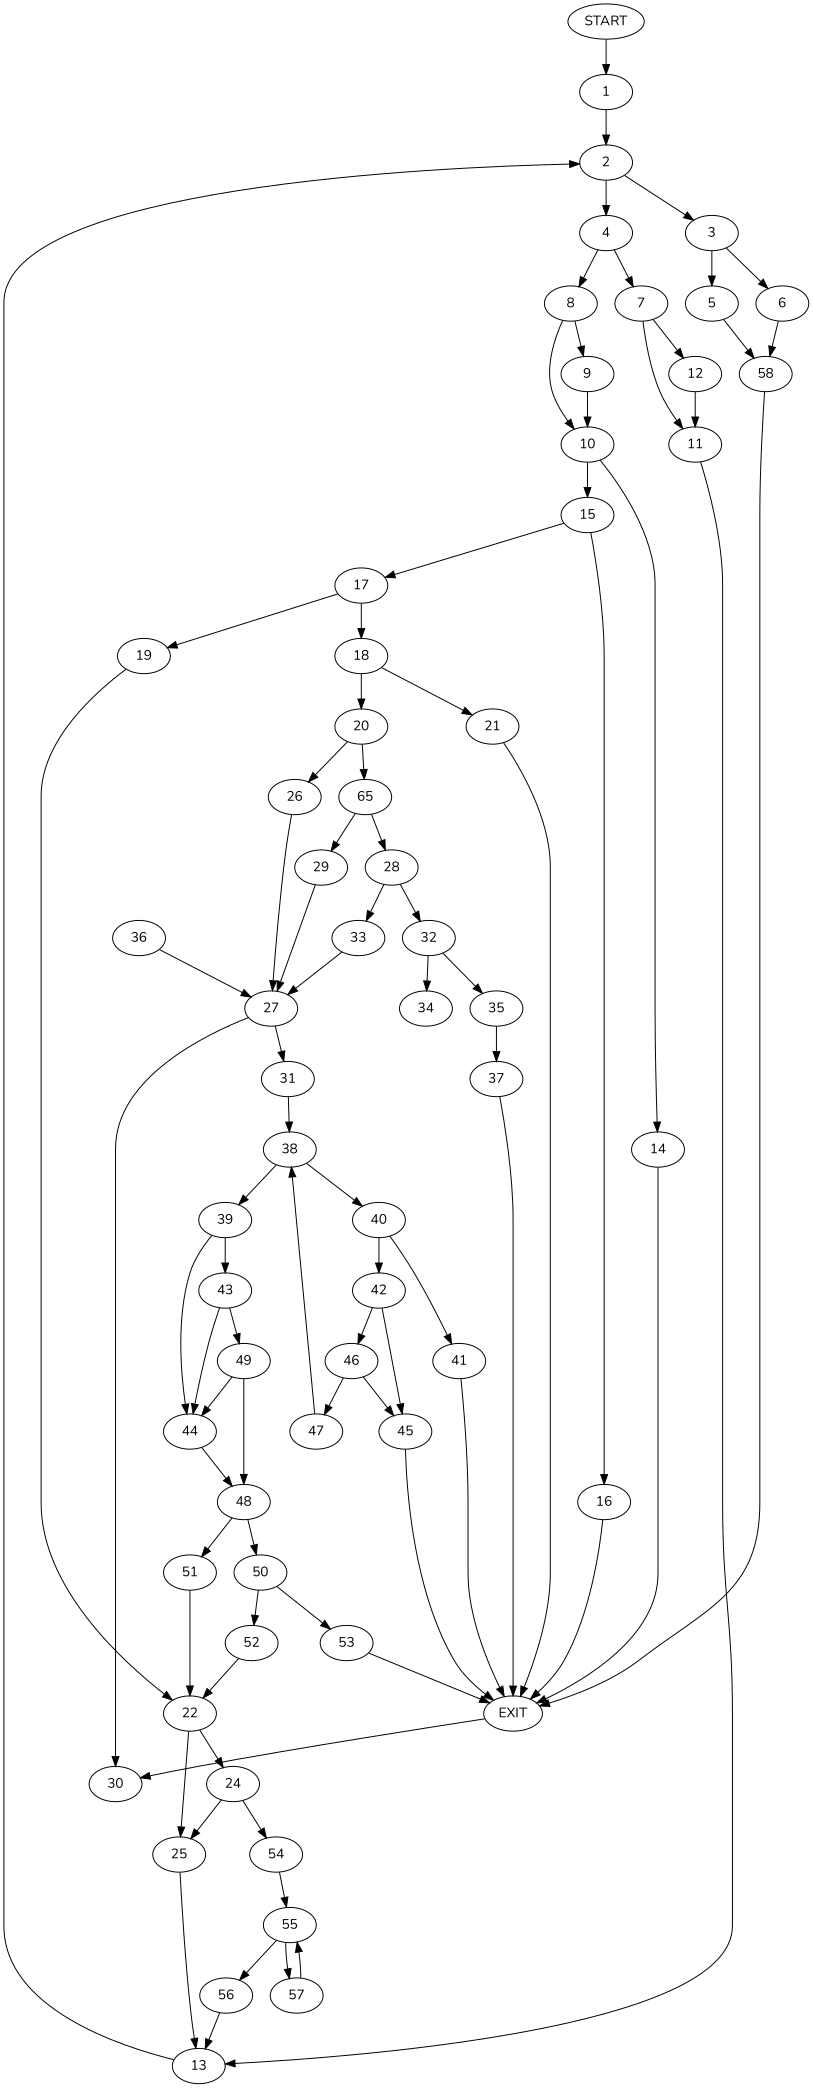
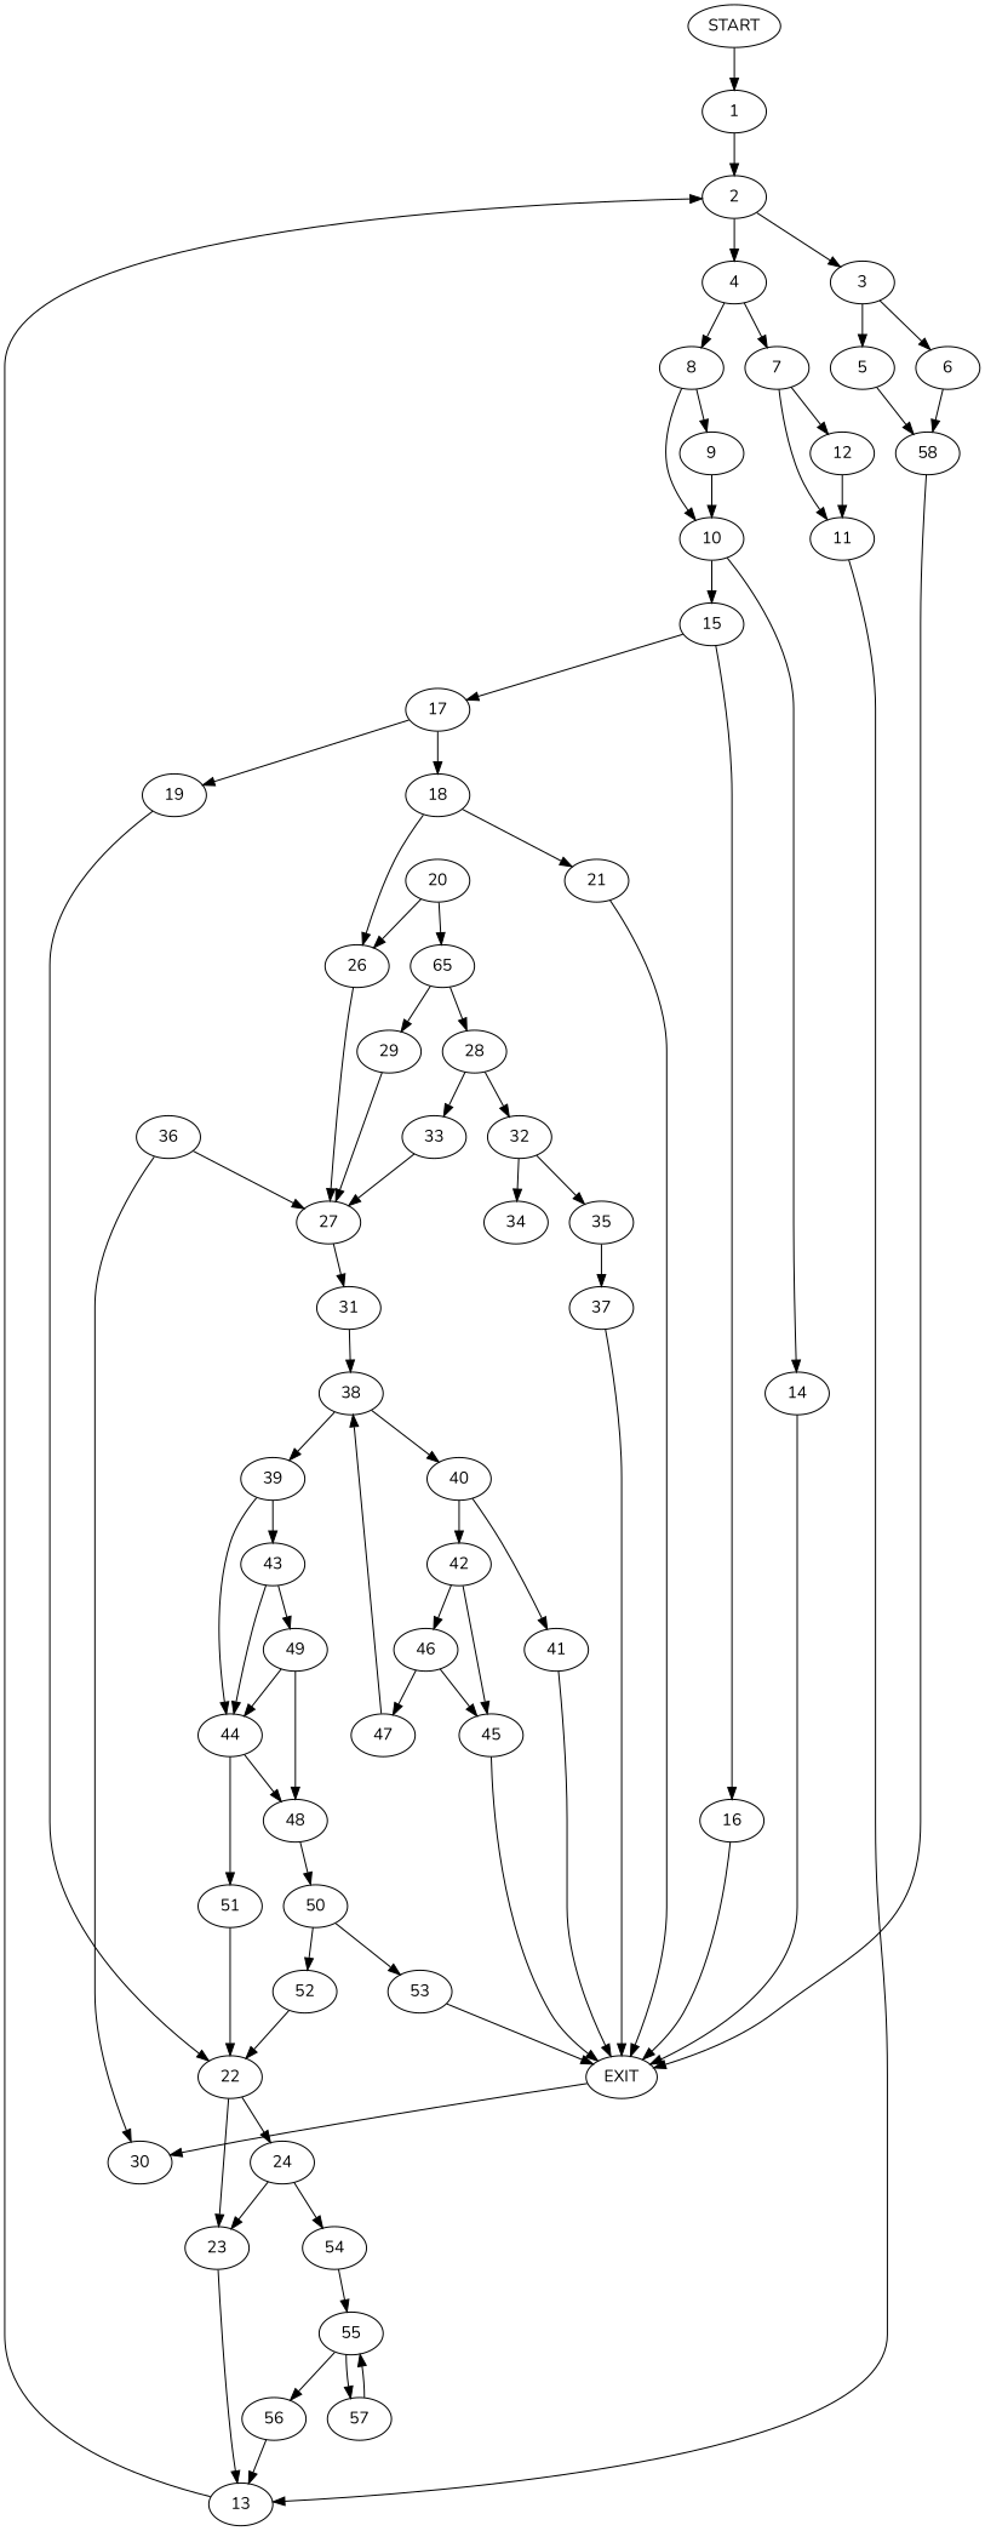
  digraph {
    fontname=Nunito
    node [fontname=Nunito]
    edge [fontname=Nunito]
    n1 [label=START]
    1
    2
    n4 [label=EXIT]
    30
    3
    4
    5
    6
    7
    8
    58
    11
    12
    9
    10
    13
    14
    15
    16
    17
    18
    19
    20
    21
    22
    n27 [label=65]
    26
-   23 [label=25]
+   23
    24
    28
    29
    27
    54
    55
    32
    33
    31
    38
    34
    35
    39
    40
    37
    36
    43
    44
    41
    42
    49
    48
    45
    46
    47
    50
    51
    52
    53
    56
    57
    n1 -> 1
    1 -> 2
    2 -> 3
    2 -> 4
    n4 -> 30
    3 -> 5
    3 -> 6
    4 -> 7
    4 -> 8
    5 -> 58
    6 -> 58
    7 -> 11
    7 -> 12
    8 -> 9
    8 -> 10
    58 -> n4
    11 -> 13
    12 -> 11
    9 -> 10
    10 -> 14
    10 -> 15
    13 -> 2
    14 -> n4
    15 -> 16
    15 -> 17
    16 -> n4
    17 -> 18
    17 -> 19
-   18 -> 20
+   18 -> 26
    18 -> 21
    19 -> 22
    20 -> n27
    20 -> 26
    21 -> n4
    22 -> 23
    22 -> 24
    n27 -> 28
    n27 -> 29
    26 -> 27
    23 -> 13
    24 -> 23
    24 -> 54
    28 -> 32
    28 -> 33
    29 -> 27
-   27 -> 30
+   36 -> 30
    27 -> 31
    54 -> 55
    55 -> 56
    55 -> 57
    32 -> 34
    32 -> 35
    33 -> 27
    31 -> 38
    38 -> 39
    38 -> 40
    35 -> 37
    39 -> 43
    39 -> 44
    40 -> 41
    40 -> 42
    37 -> n4
    36 -> 27
    43 -> 44
    43 -> 49
    44 -> 48
    41 -> n4
    42 -> 45
    42 -> 46
    49 -> 44
    49 -> 48
    48 -> 50
-   48 -> 51
+   44 -> 51
    45 -> n4
    46 -> 45
    46 -> 47
    47 -> 38
    50 -> 52
    50 -> 53
    51 -> 22
    52 -> 22
    53 -> n4
    56 -> 13
    57 -> 55
  }
